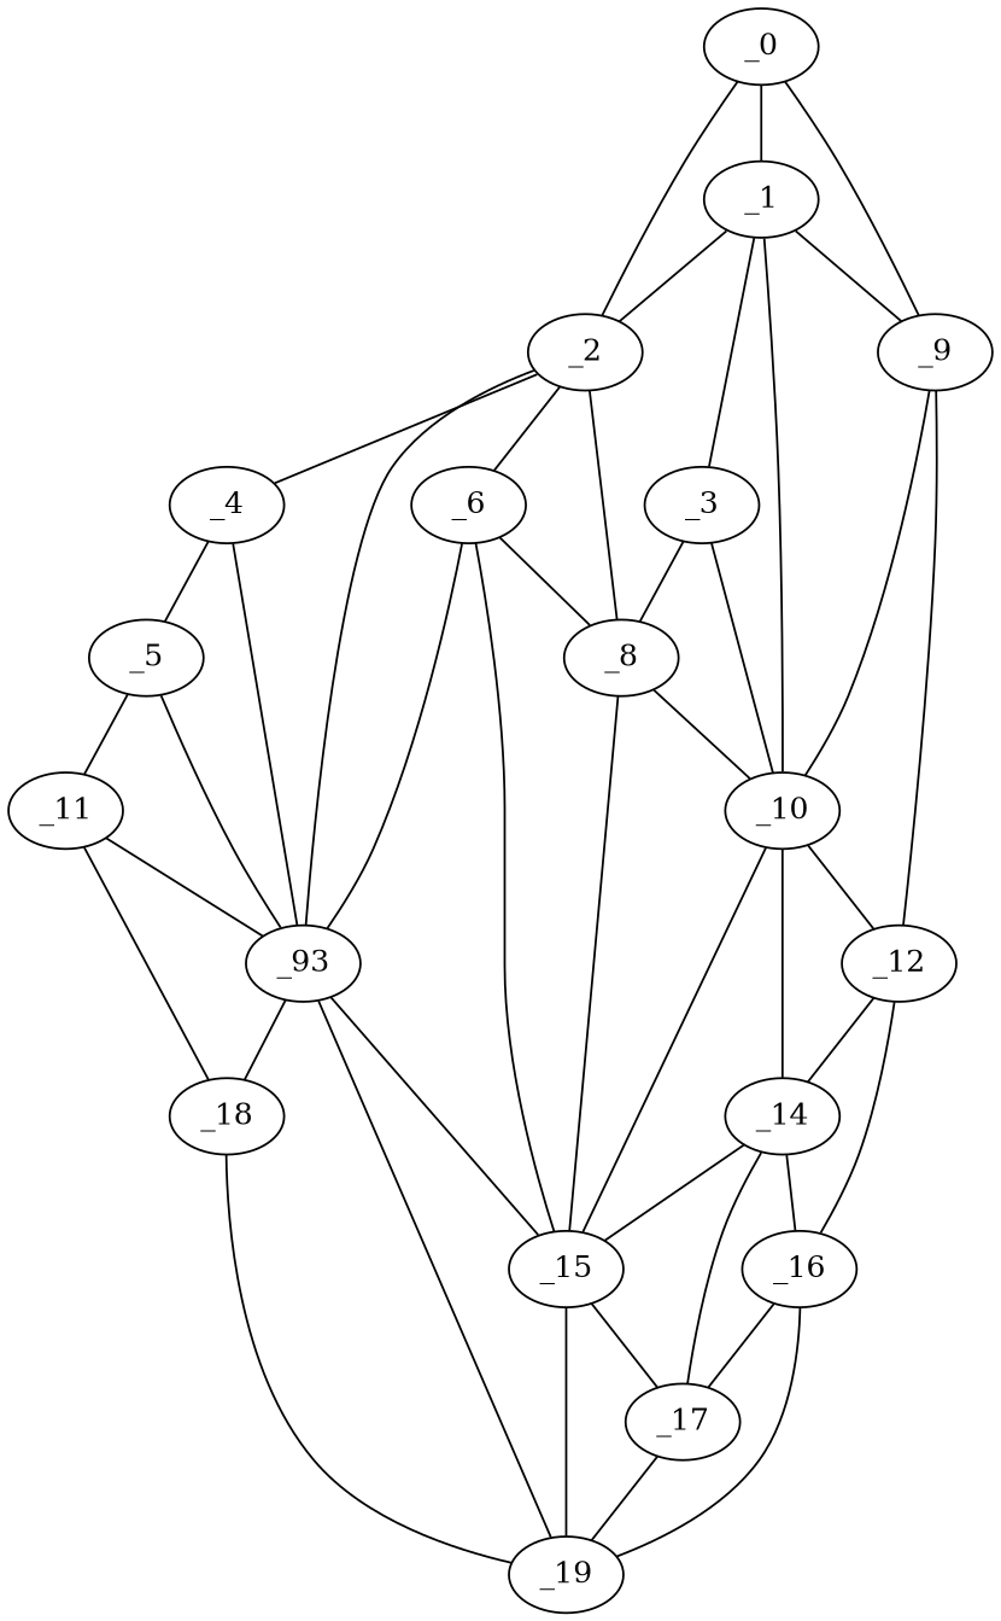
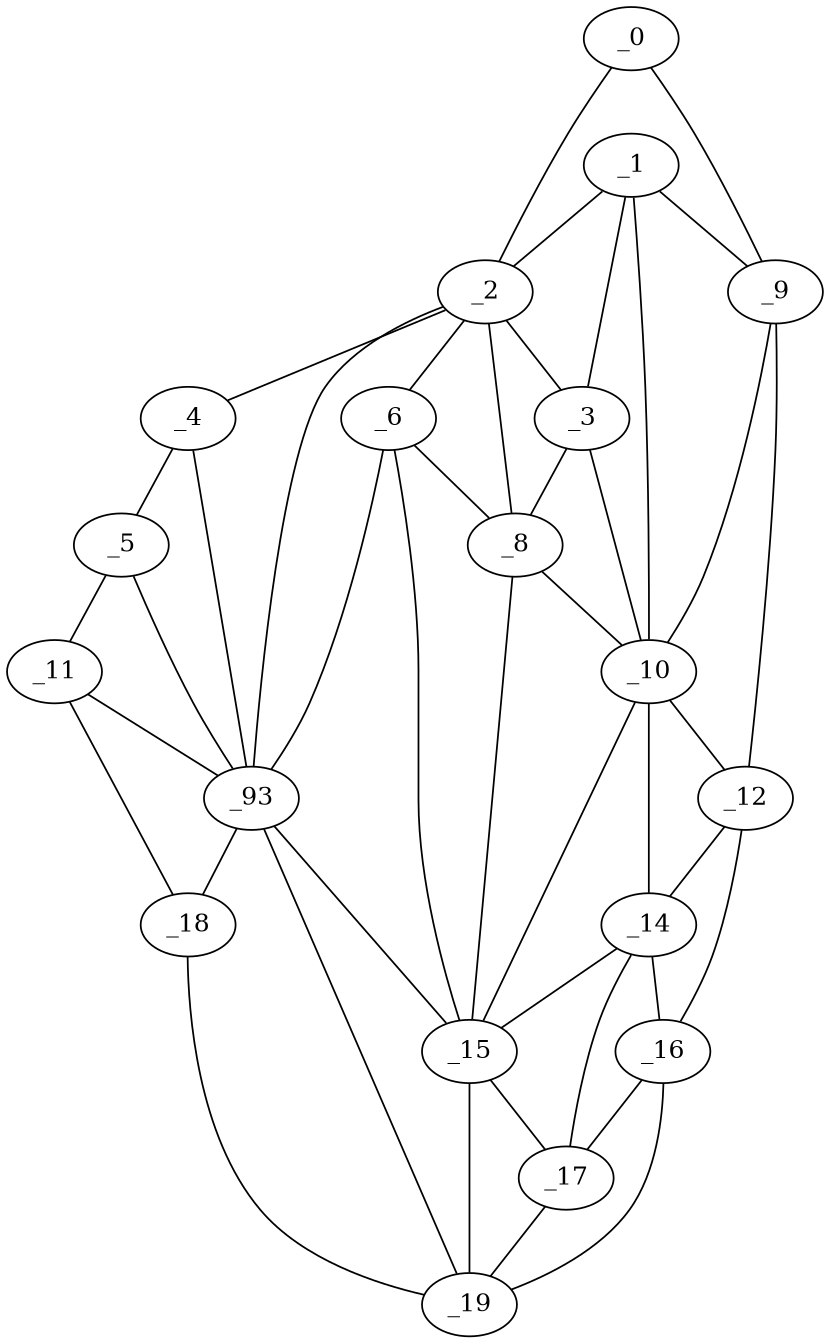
  graph {
    node [x=46]
    edge [valence=2]
    _0 [x=34 y=8]
    _1 [x=35 y=13]
    _2 [x=36 y=65]
    _9 [y=3]
    _3 [x=38 y=28]
    _10 [y=30]
    _4 [x=39 y=73]
    _6 [x=43 y=54]
    _8 [x=44 y=49]
    n10 [label=_93 x=53 y=75]
    _12 [x=52 y=2]
    _15 [x=56 y=39]
    _14 [x=55 y=32]
    _5 [x=41 y=95]
    _11 [x=50 y=113]
    _18 [x=94 y=117]
    _19 [x=95 y=15]
    _16 [x=68 y=4]
    _17 [x=83 y=11]
-   _0 -- _1 [valence=1]
    _0 -- _2 [valence=1]
    _0 -- _9 [valence=1]
    _1 -- _2
    _1 -- _9 [valence=1]
    _1 -- _3 [valence=1]
    _1 -- _10
+   _2 -- _3 [valence=1]
    _2 -- _4 [valence=1]
    _2 -- _6
    _2 -- _8
    _2 -- n10
    _9 -- _10
    _9 -- _12 [valence=1]
    _3 -- _10
    _3 -- _8
    _10 -- _12 [valence=1]
    _10 -- _15
    _10 -- _14
    _4 -- n10
    _4 -- _5
    _6 -- _8 [valence=1]
    _6 -- n10 [valence=1]
    _6 -- _15
    _8 -- _10
    _8 -- _15
    n10 -- _15
    n10 -- _18
    n10 -- _19 [valence=1]
    _12 -- _14 [valence=1]
    _12 -- _16 [valence=1]
    _15 -- _19 [valence=1]
    _15 -- _17
    _14 -- _15
    _14 -- _16
    _14 -- _17
    _5 -- n10
    _5 -- _11
    _11 -- n10
    _11 -- _18 [valence=1]
    _18 -- _19 [valence=1]
    _16 -- _19 [valence=1]
    _16 -- _17 [valence=1]
    _17 -- _19 [valence=1]
  }
